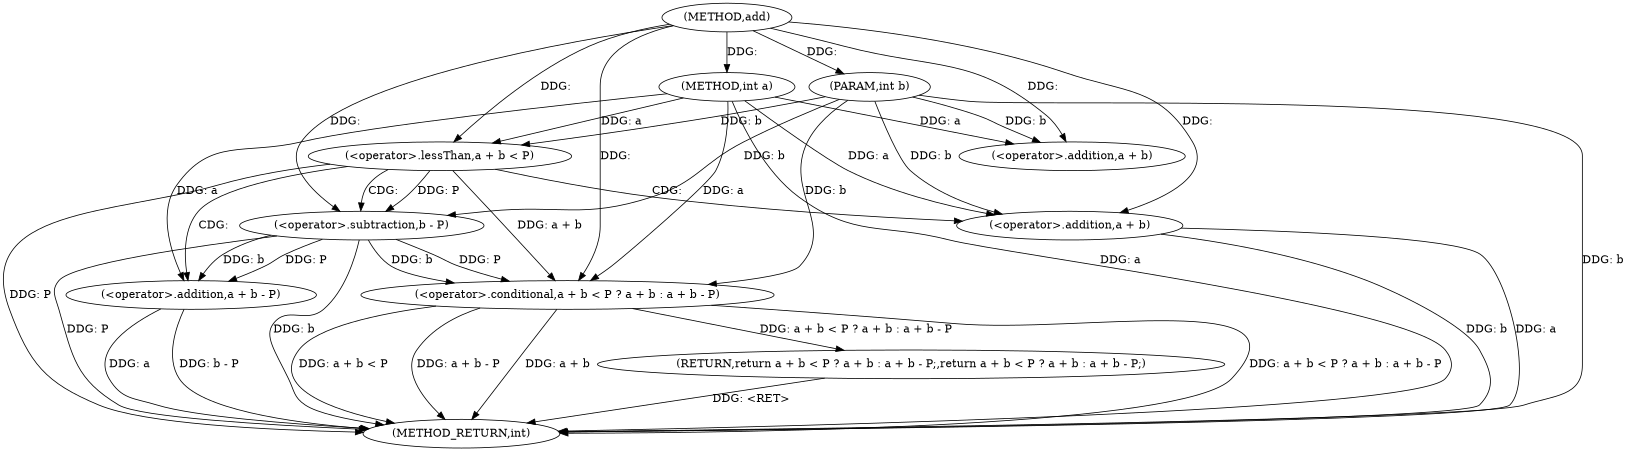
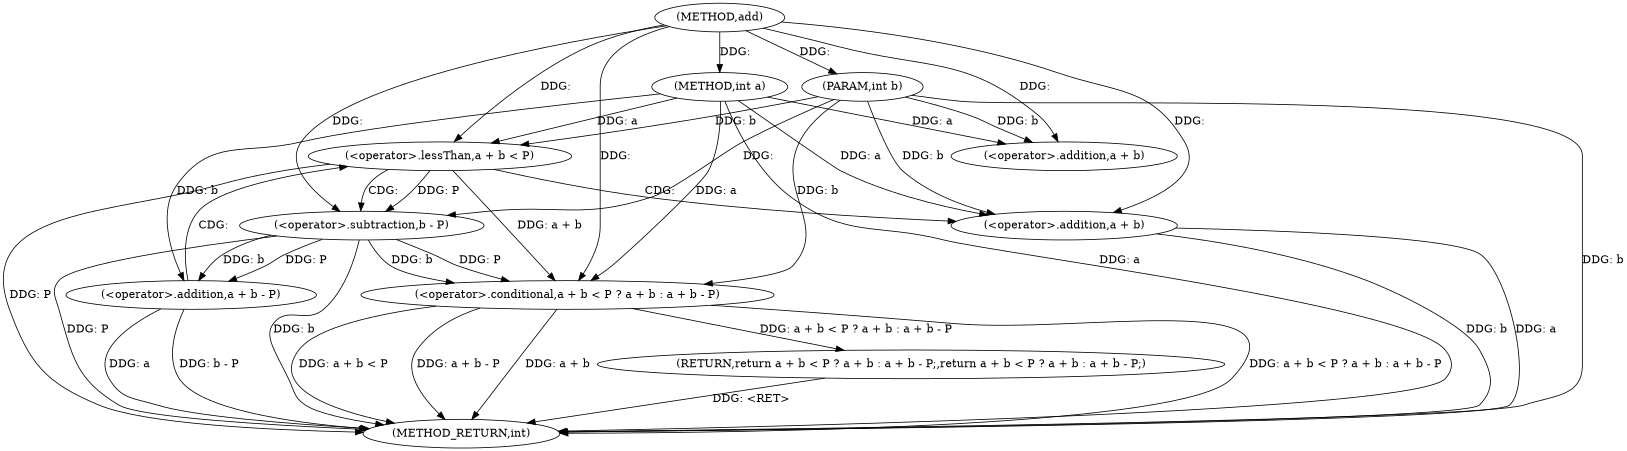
  digraph {
    n1 [label="(METHOD,add)"]
    n2 [label="(METHOD,int a)"]
    n3 [label="(PARAM,int b)"]
    n4 [label="(<operator>.conditional,a + b < P ? a + b : a + b - P)"]
    n5 [label="(<operator>.lessThan,a + b < P)"]
    n6 [label="(<operator>.addition,a + b)"]
    n7 [label="(<operator>.addition,a + b)"]
    n8 [label="(<operator>.subtraction,b - P)"]
    n9 [label="(<operator>.addition,a + b - P)"]
    n10 [label="(METHOD_RETURN,int)"]
    n11 [label="(RETURN,return a + b < P ? a + b : a + b - P;,return a + b < P ? a + b : a + b - P;)"]
    n1 -> n2 [label="DDG: "]
    n1 -> n3 [label="DDG: "]
    n1 -> n4 [label="DDG: "]
    n1 -> n5 [label="DDG: "]
    n1 -> n6 [label="DDG: "]
    n1 -> n7 [label="DDG: "]
    n1 -> n8 [label="DDG: "]
    n2 -> n4 [label="DDG: a"]
    n2 -> n5 [label="DDG: a"]
    n2 -> n6 [label="DDG: a"]
    n2 -> n7 [label="DDG: a"]
-   n2 -> n9 [label="DDG: a"]
+   n2 -> n9 [label="DDG: b"]
    n2 -> n10 [label="DDG: a"]
    n3 -> n4 [label="DDG: b"]
    n3 -> n5 [label="DDG: b"]
    n3 -> n6 [label="DDG: b"]
    n3 -> n7 [label="DDG: b"]
-   n3 -> n8 [label="DDG: b"]
+   n3 -> n8 [label="DDG: "]
    n3 -> n10 [label="DDG: b"]
    n4 -> n10 [label="DDG: a + b < P"]
    n4 -> n10 [label="DDG: a + b - P"]
    n4 -> n10 [label="DDG: a + b"]
    n4 -> n10 [label="DDG: a + b < P ? a + b : a + b - P"]
    n4 -> n11 [label="DDG: a + b < P ? a + b : a + b - P"]
    n5 -> n4 [label="DDG: a + b"]
    n5 -> n6 [label="CDG: "]
    n5 -> n8 [label="DDG: P"]
    n5 -> n8 [label="CDG: "]
-   n5 -> n9 [label="CDG: "]
+   n9 -> n5 [label="CDG: "]
    n5 -> n10 [label="DDG: P"]
    n6 -> n10 [label="DDG: a"]
    n6 -> n10 [label="DDG: b"]
    n8 -> n4 [label="DDG: b"]
    n8 -> n4 [label="DDG: P"]
    n8 -> n9 [label="DDG: b"]
    n8 -> n9 [label="DDG: P"]
    n8 -> n10 [label="DDG: b"]
    n8 -> n10 [label="DDG: P"]
    n9 -> n10 [label="DDG: a"]
    n9 -> n10 [label="DDG: b - P"]
    n11 -> n10 [label="DDG: <RET>"]
  }
